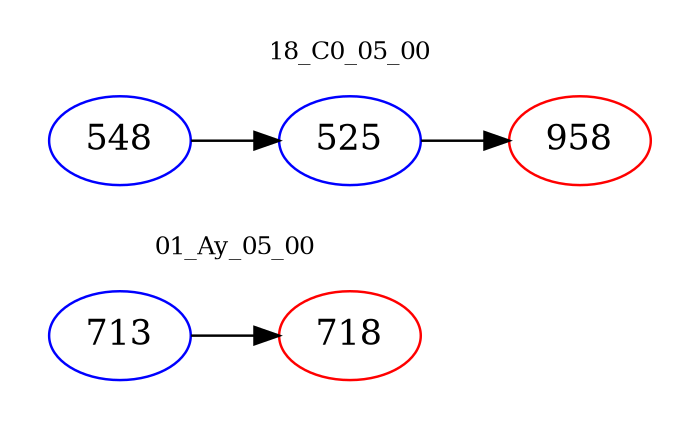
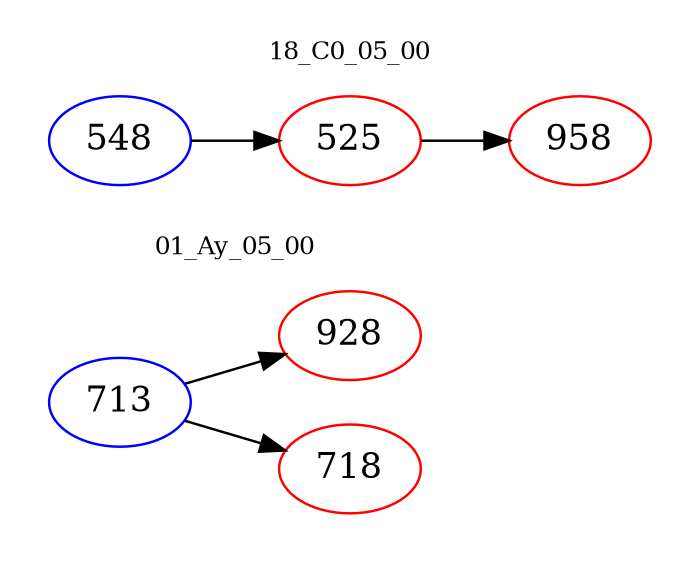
  digraph {
    rankdir=LR
    node [color=blue]
    edge [color=black]
    n1 [label=713]
    n2 [color=red label=718]
-   n4 [label=525]
+   n3 [color=red label=928]
+   n4 [color=red label=525]
    n5 [label=548]
    n6 [color=red label=958]
    subgraph cluster_1 {
      color=white
      fontsize=10
      label="01_Ay_05_00"
      n1
      n2
+     n3
    }
    subgraph cluster_2 {
      color=white
      fontsize=10
      label="18_C0_05_00"
      n4
      n5
      n6
    }
    n1 -> n2
+   n1 -> n3
    n4 -> n6
    n5 -> n4
  }
